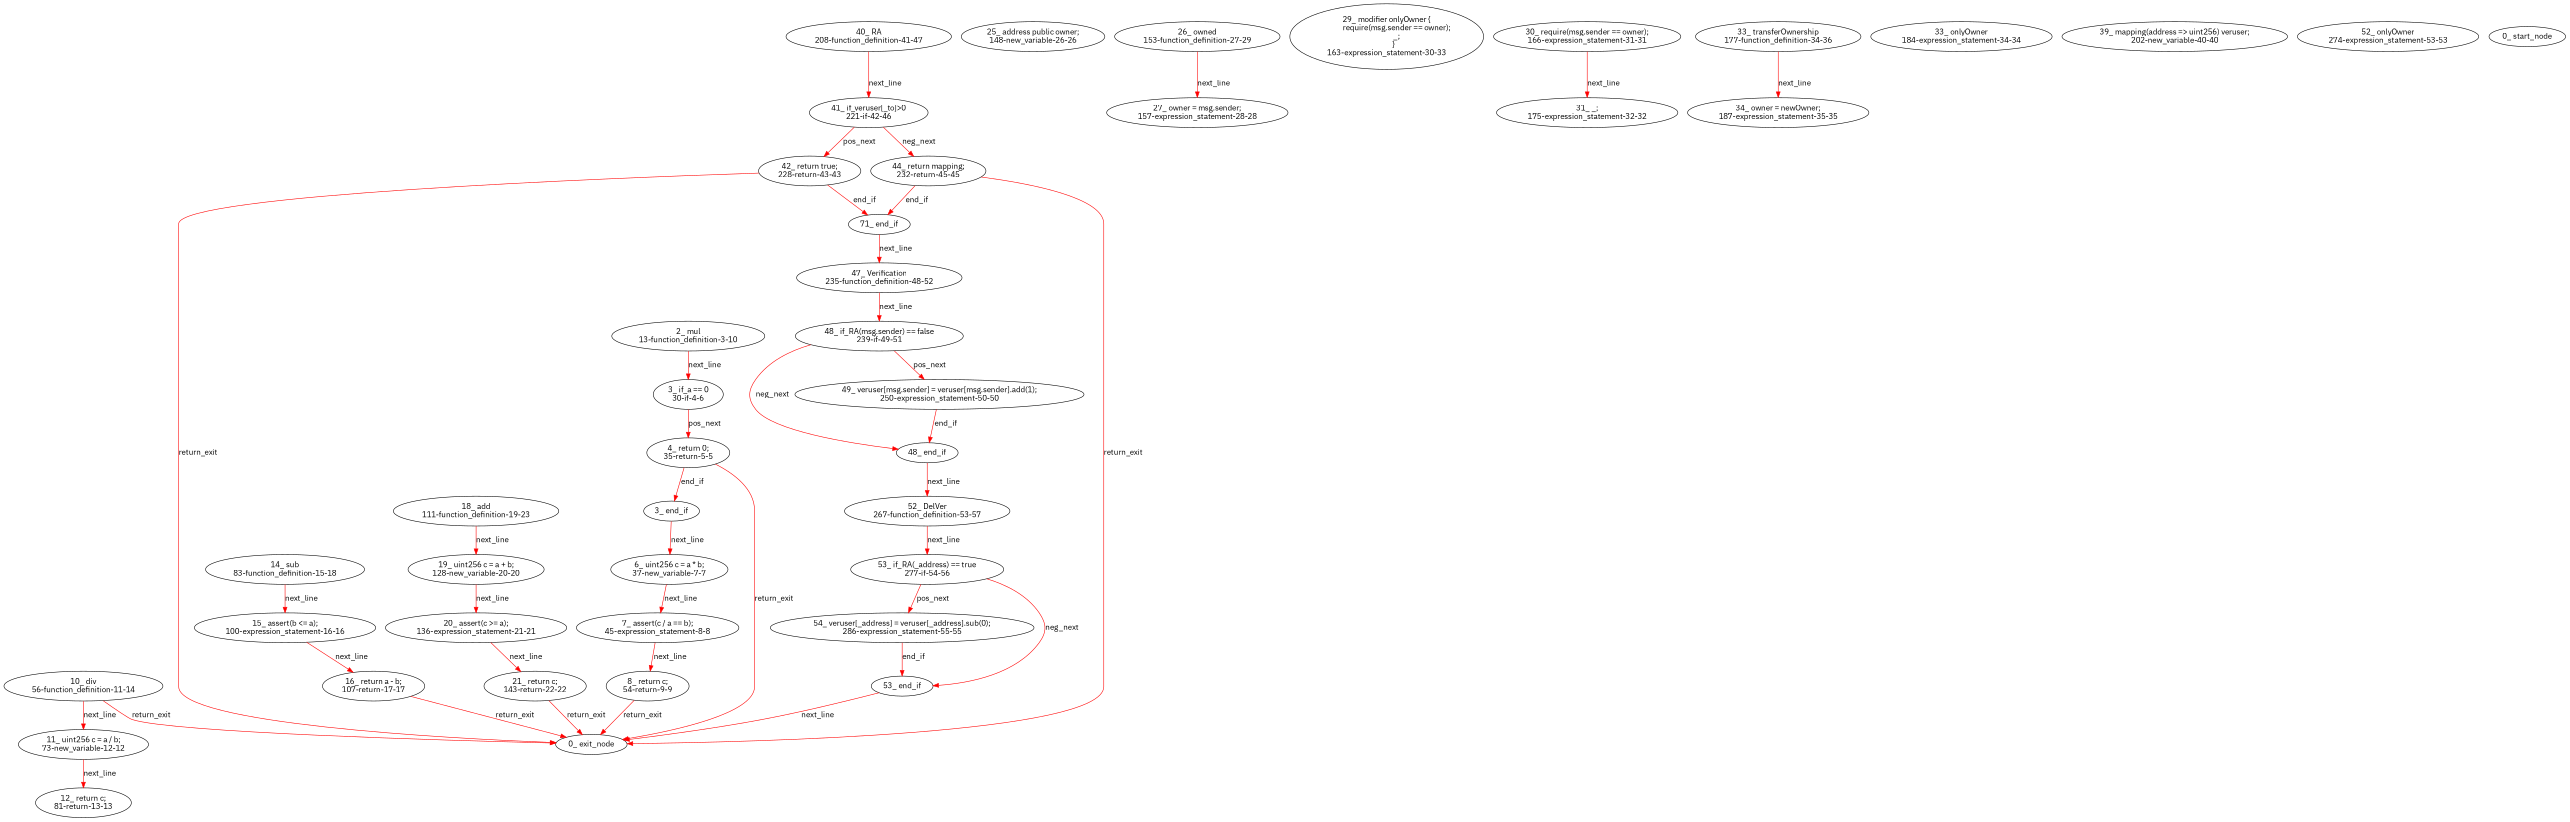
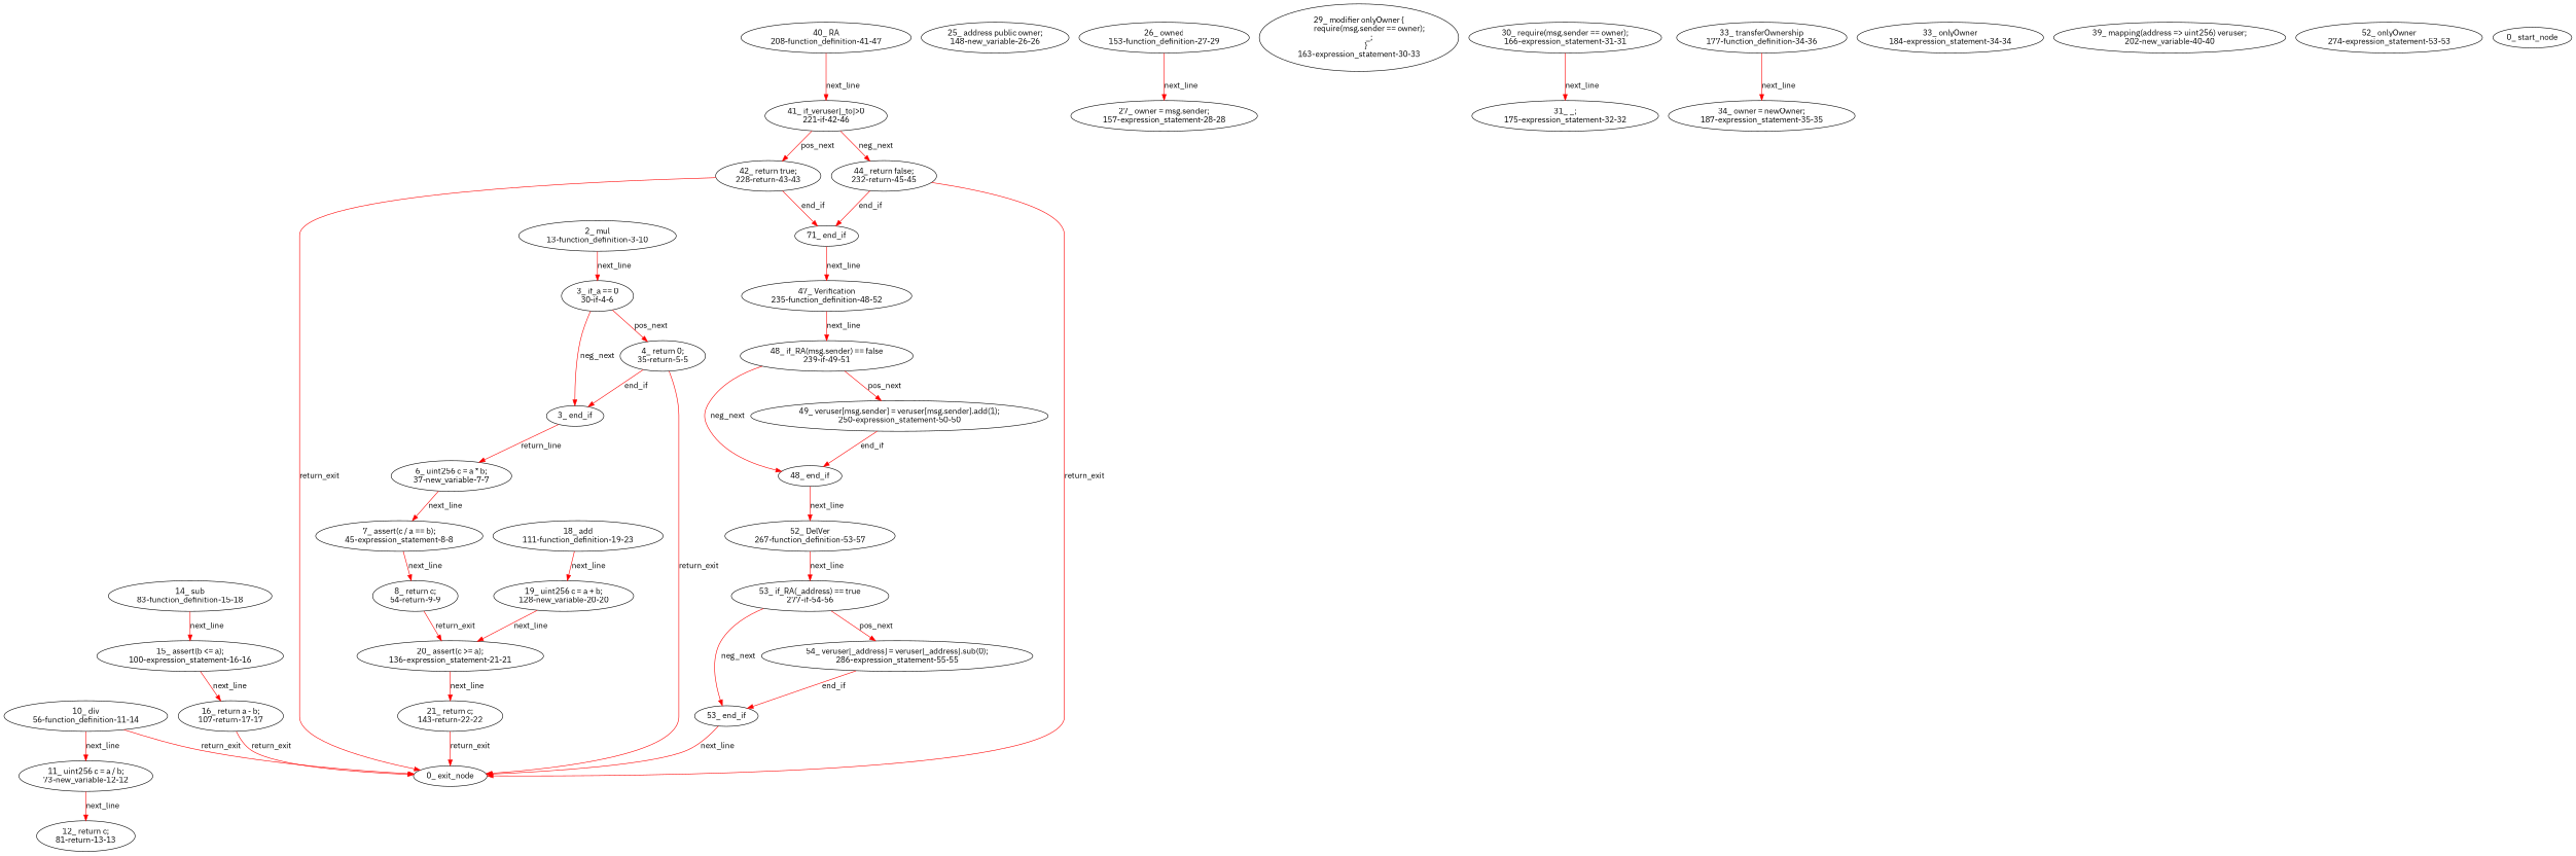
  digraph {
    fontname="IBM Plex Sans"
    node [fontname="IBM Plex Sans" type_label=expression_statement]
    edge [color=red controlflow_type=next_line edge_type=CFG_edge fontname="IBM Plex Sans"]
    n1 [label="2_ mul\n13-function_definition-3-10" type_label=function_definition]
    n2 [label="3_ if_a == 0\n30-if-4-6" type_label=if]
    n3 [label="3_ end_if" type_label=end_if]
    n4 [label="4_ return 0;\n35-return-5-5" type_label=return]
    n5 [label="6_ uint256 c = a * b;\n37-new_variable-7-7" type_label=new_variable]
    n6 [label="0_ exit_node" type_label=exit]
    n7 [label="7_ assert(c / a == b);\n45-expression_statement-8-8"]
    n8 [label="8_ return c;\n54-return-9-9" type_label=return]
    n9 [label="10_ div\n56-function_definition-11-14" type_label=function_definition]
    n10 [label="11_ uint256 c = a / b;\n73-new_variable-12-12" type_label=new_variable]
    n11 [label="12_ return c;\n81-return-13-13" type_label=return]
    n12 [label="14_ sub\n83-function_definition-15-18" type_label=function_definition]
    n13 [label="15_ assert(b <= a);\n100-expression_statement-16-16"]
    n14 [label="16_ return a - b;\n107-return-17-17" type_label=return]
    n15 [label="18_ add\n111-function_definition-19-23" type_label=function_definition]
    n16 [label="19_ uint256 c = a + b;\n128-new_variable-20-20" type_label=new_variable]
    n17 [label="20_ assert(c >= a);\n136-expression_statement-21-21"]
    n18 [label="21_ return c;\n143-return-22-22" type_label=return]
    n19 [label="25_ address public owner;\n148-new_variable-26-26" type_label=new_variable]
    n20 [label="26_ owned\n153-function_definition-27-29" type_label=function_definition]
    n21 [label="27_ owner = msg.sender;\n157-expression_statement-28-28"]
    n22 [label="29_ modifier onlyOwner {\n            require(msg.sender == owner);\n            _;\n        }\n163-expression_statement-30-33"]
    n23 [label="30_ require(msg.sender == owner);\n166-expression_statement-31-31"]
    n24 [label="31_ _;\n175-expression_statement-32-32"]
    n25 [label="33_ transferOwnership\n177-function_definition-34-36" type_label=function_definition]
    n26 [label="34_ owner = newOwner;\n187-expression_statement-35-35"]
    n27 [label="33_ onlyOwner\n184-expression_statement-34-34"]
    n28 [label="39_ mapping(address => uint256) veruser;\n202-new_variable-40-40" type_label=new_variable]
    n29 [label="40_ RA\n208-function_definition-41-47" type_label=function_definition]
    n30 [label="41_ if_veruser[_to]>0\n221-if-42-46" type_label=if]
    n31 [label="42_ return true;\n228-return-43-43" type_label=return]
-   n32 [label="44_ return mapping;\n232-return-45-45" type_label=return]
+   n32 [label="44_ return false;\n232-return-45-45" type_label=return]
    n33 [label="71_ end_if" type_label=end_if]
    n34 [label="47_ Verification\n235-function_definition-48-52" type_label=function_definition]
    n35 [label="48_ if_RA(msg.sender) == false\n239-if-49-51" type_label=if]
    n36 [label="48_ end_if" type_label=end_if]
    n37 [label="49_ veruser[msg.sender] = veruser[msg.sender].add(1);\n250-expression_statement-50-50"]
    n38 [label="52_ DelVer\n267-function_definition-53-57" type_label=function_definition]
    n39 [label="53_ if_RA(_address) == true\n277-if-54-56" type_label=if]
    n40 [label="53_ end_if" type_label=end_if]
    n41 [label="54_ veruser[_address] = veruser[_address].sub(0);\n286-expression_statement-55-55"]
    n42 [label="52_ onlyOwner\n274-expression_statement-53-53"]
    n43 [label="0_ start_node" type_label=start]
    n1 -> n2 [label=next_line]
+   n2 -> n3 [controlflow_type=neg_next label=neg_next]
    n2 -> n4 [controlflow_type=pos_next label=pos_next]
-   n3 -> n5 [label=next_line]
+   n3 -> n5 [label=return_line]
    n4 -> n3 [controlflow_type=end_if label=end_if]
    n4 -> n6 [controlflow_type=return_exit label=return_exit]
    n5 -> n7 [label=next_line]
    n7 -> n8 [label=next_line]
-   n8 -> n6 [controlflow_type=return_exit label=return_exit]
+   n8 -> n17 [controlflow_type=return_exit label=return_exit]
    n9 -> n6 [controlflow_type=return_exit label=return_exit]
    n9 -> n10 [label=next_line]
    n10 -> n11 [label=next_line]
    n12 -> n13 [label=next_line]
    n13 -> n14 [label=next_line]
    n14 -> n6 [controlflow_type=return_exit label=return_exit]
    n15 -> n16 [label=next_line]
    n16 -> n17 [label=next_line]
    n17 -> n18 [label=next_line]
    n18 -> n6 [controlflow_type=return_exit label=return_exit]
    n20 -> n21 [label=next_line]
    n23 -> n24 [label=next_line]
    n25 -> n26 [label=next_line]
    n29 -> n30 [label=next_line]
    n30 -> n31 [controlflow_type=pos_next label=pos_next]
    n30 -> n32 [controlflow_type=neg_next label=neg_next]
    n31 -> n6 [controlflow_type=return_exit label=return_exit]
    n31 -> n33 [controlflow_type=end_if label=end_if]
    n32 -> n6 [controlflow_type=return_exit label=return_exit]
    n32 -> n33 [controlflow_type=end_if label=end_if]
    n33 -> n34 [label=next_line]
    n34 -> n35 [label=next_line]
    n35 -> n36 [controlflow_type=neg_next label=neg_next]
    n35 -> n37 [controlflow_type=pos_next label=pos_next]
    n36 -> n38 [label=next_line]
    n37 -> n36 [controlflow_type=end_if label=end_if]
    n38 -> n39 [label=next_line]
    n39 -> n40 [controlflow_type=neg_next label=neg_next]
    n39 -> n41 [controlflow_type=pos_next label=pos_next]
    n40 -> n6 [label=next_line]
    n41 -> n40 [controlflow_type=end_if label=end_if]
  }
